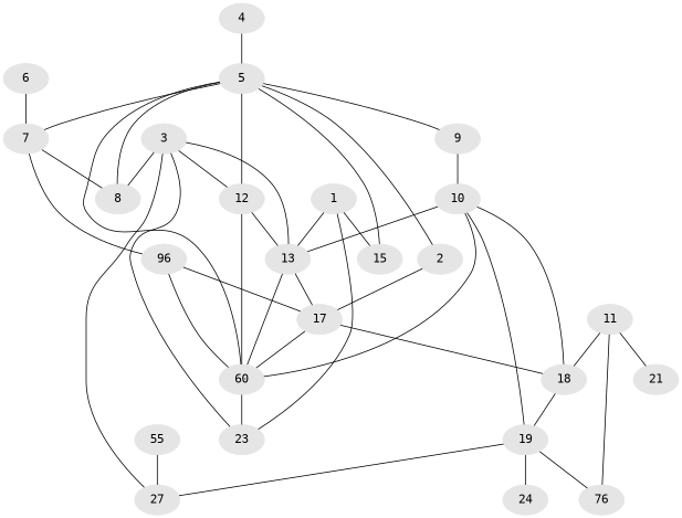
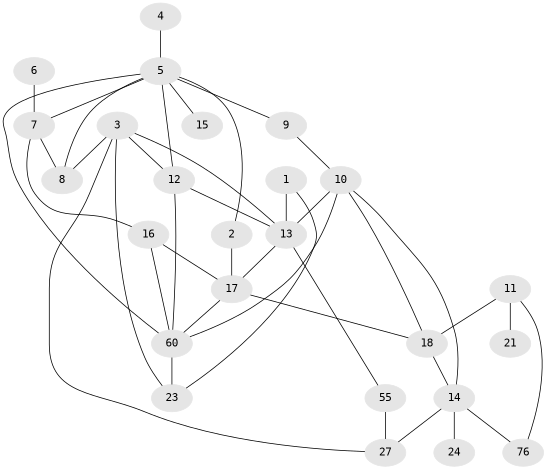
  graph {
    fontname="DejaVu Sans Mono"
    node [color=gray90 fontname="DejaVu Sans Mono" style=filled]
    edge [fontname="DejaVu Sans Mono" weight=1.0]
    1
    13
    15
    23
    17
    n6 [label=60]
    2
    18
    3
    8
    12
    27
    4
    5
    7
    9
-   16 [label=96]
+   16
    10
    6
-   19
+   19 [label=14]
    n21 [label=76]
    24
    11
    21
    n25 [label=55]
    1 -- 13 [weight=3.0]
-   1 -- 15
    1 -- 23
    13 -- 17
-   13 -- n6
+   13 -- n25
    17 -- n6
    17 -- 18
    n6 -- 23
    2 -- 17
    18 -- 19
    3 -- 13
    3 -- 23
    3 -- 8 [weight=3.0]
    3 -- 12
    3 -- 27
    12 -- 13
    12 -- n6
    4 -- 5
    5 -- 15
    5 -- n6 [weight=2.0]
    5 -- 2
    5 -- 8
    5 -- 12
    5 -- 7
    5 -- 9 [weight=2.0]
    7 -- 8
    7 -- 16
    9 -- 10
    16 -- 17
    16 -- n6
    10 -- 13 [weight=3.0]
    10 -- n6
    10 -- 18
    10 -- 19
    6 -- 7
    19 -- 27
    19 -- n21
    19 -- 24
    11 -- 18
    11 -- n21
    11 -- 21
    n25 -- 27
  }
